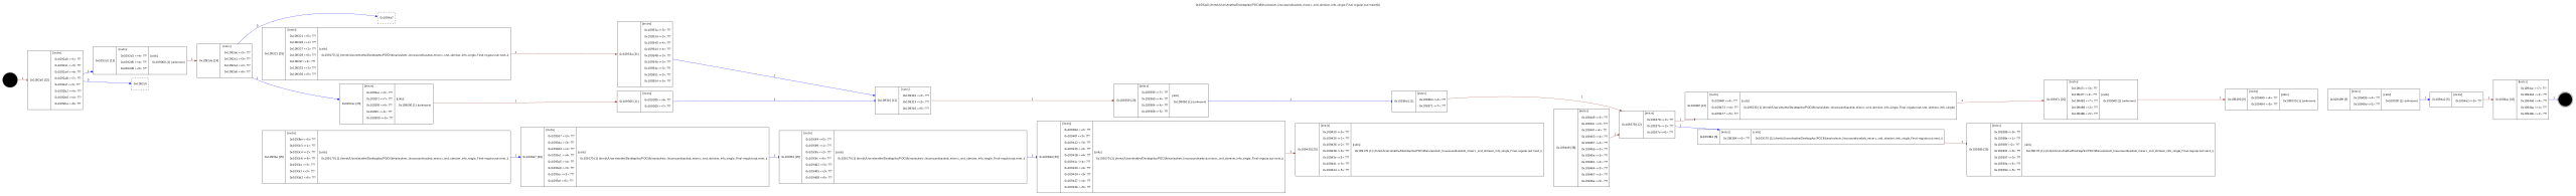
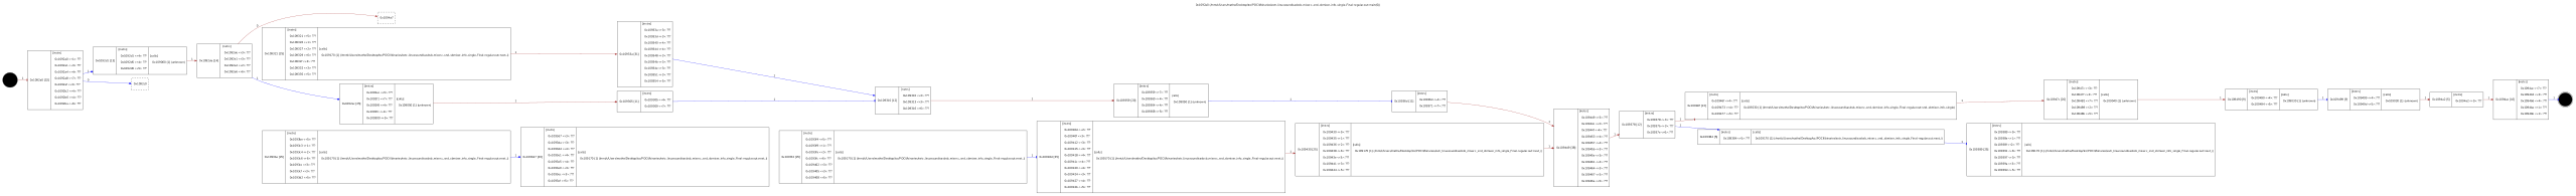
  digraph {
    fontname=Nunito
    label="0x1092a0 (/mnt/c/Users/mathe/Desktop/tcc/POCII/binaries/extr_linuxsoundisasbsb_mixer.c_snd_sbmixer_info_single_Final-regular.out::main(0))"
    labelloc=t
    rankdir=LR
    node [fontname=Nunito shape=record]
    edge [arrowhead=normal color=brown fontname=Nunito]
    Entry [fillcolor=black height=0.3 shape=circle style=filled width=0.3]
    n2 [label="{\n     0x1092a0 [32]\l\n     | [instrs]\l\n     &nbsp;&nbsp;0x1092a0 \<+1\>: ???\l\n     &nbsp;&nbsp;0x1092a1 \<+3\>: ???\l\n     &nbsp;&nbsp;0x1092a4 \<+4\>: ???\l\n     &nbsp;&nbsp;0x1092a8 \<+7\>: ???\l\n     &nbsp;&nbsp;0x1092af \<+3\>: ???\l\n     &nbsp;&nbsp;0x1092b2 \<+4\>: ???\l\n     &nbsp;&nbsp;0x1092b6 \<+4\>: ???\l\n     &nbsp;&nbsp;0x1092ba \<+6\>: ???\l\n  }"]
    n3 [label="{\n     0x1092d1 [13]\l\n     | [instrs]\l\n     &nbsp;&nbsp;0x1092d1 \<+4\>: ???\l\n     &nbsp;&nbsp;0x1092d5 \<+4\>: ???\l\n     &nbsp;&nbsp;0x1092d9 \<+5\>: ???\l\n     | [calls]\l\n     &nbsp;&nbsp;0x109060 \{1\} (unknown)\l\n  }"]
    n4 [label="{\n     0x1092c0\l\n  }" style=dashed]
    n5 [label="{\n     0x1092de [14]\l\n     | [instrs]\l\n     &nbsp;&nbsp;0x1092de \<+3\>: ???\l\n     &nbsp;&nbsp;0x1092e1 \<+3\>: ???\l\n     &nbsp;&nbsp;0x1092e4 \<+2\>: ???\l\n     &nbsp;&nbsp;0x1092e6 \<+6\>: ???\l\n  }"]
    n6 [label="{\n     0x1094a7\l\n  }" style=dashed]
    n7 [label="{\n     0x1092ec [25]\l\n     | [instrs]\l\n     &nbsp;&nbsp;0x1092ec \<+5\>: ???\l\n     &nbsp;&nbsp;0x1092f1 \<+7\>: ???\l\n     &nbsp;&nbsp;0x1092f8 \<+4\>: ???\l\n     &nbsp;&nbsp;0x1092fc \<+4\>: ???\l\n     &nbsp;&nbsp;0x109300 \<+5\>: ???\l\n     | [calls]\l\n     &nbsp;&nbsp;0x109050 \{1\} (unknown)\l\n  }"]
    n8 [label="{\n     0x109305 [11]\l\n     | [instrs]\l\n     &nbsp;&nbsp;0x109305 \<+4\>: ???\l\n     &nbsp;&nbsp;0x109309 \<+7\>: ???\l\n  }"]
    n9 [label="{\n     0x109310 [12]\l\n     | [instrs]\l\n     &nbsp;&nbsp;0x109310 \<+3\>: ???\l\n     &nbsp;&nbsp;0x109313 \<+3\>: ???\l\n     &nbsp;&nbsp;0x109316 \<+6\>: ???\l\n  }"]
    Exit [fillcolor=black height=0.3 peripheries=2 shape=circle style=filled width=0.3]
    n11 [label="{\n     0x109359 [20]\l\n     | [instrs]\l\n     &nbsp;&nbsp;0x109359 \<+7\>: ???\l\n     &nbsp;&nbsp;0x109360 \<+4\>: ???\l\n     &nbsp;&nbsp;0x109364 \<+4\>: ???\l\n     &nbsp;&nbsp;0x109368 \<+5\>: ???\l\n     | [calls]\l\n     &nbsp;&nbsp;0x109050 \{1\} (unknown)\l\n  }"]
    n12 [label="{\n     0x10936d [11]\l\n     | [instrs]\l\n     &nbsp;&nbsp;0x10936d \<+4\>: ???\l\n     &nbsp;&nbsp;0x109371 \<+7\>: ???\l\n  }"]
    n13 [label="{\n     0x109378 [12]\l\n     | [instrs]\l\n     &nbsp;&nbsp;0x109378 \<+3\>: ???\l\n     &nbsp;&nbsp;0x10937b \<+3\>: ???\l\n     &nbsp;&nbsp;0x10937e \<+6\>: ???\l\n  }"]
    n14 [label="{\n     0x109321 [25]\l\n     | [instrs]\l\n     &nbsp;&nbsp;0x109321 \<+5\>: ???\l\n     &nbsp;&nbsp;0x109326 \<+1\>: ???\l\n     &nbsp;&nbsp;0x109327 \<+2\>: ???\l\n     &nbsp;&nbsp;0x109329 \<+6\>: ???\l\n     &nbsp;&nbsp;0x10932f \<+3\>: ???\l\n     &nbsp;&nbsp;0x109332 \<+3\>: ???\l\n     &nbsp;&nbsp;0x109335 \<+5\>: ???\l\n     | [calls]\l\n     &nbsp;&nbsp;0x109170 \{1\} (/mnt/c/Users/mathe/Desktop/tcc/POCII/binaries/extr_linuxsoundisasbsb_mixer.c_snd_sbmixer_info_single_Final-regular.out::next_i)\l\n  }"]
    n15 [label="{\n     0x10933a [31]\l\n     | [instrs]\l\n     &nbsp;&nbsp;0x10933a \<+3\>: ???\l\n     &nbsp;&nbsp;0x10933d \<+3\>: ???\l\n     &nbsp;&nbsp;0x109340 \<+4\>: ???\l\n     &nbsp;&nbsp;0x109344 \<+4\>: ???\l\n     &nbsp;&nbsp;0x109348 \<+3\>: ???\l\n     &nbsp;&nbsp;0x10934b \<+3\>: ???\l\n     &nbsp;&nbsp;0x10934e \<+3\>: ???\l\n     &nbsp;&nbsp;0x109351 \<+3\>: ???\l\n     &nbsp;&nbsp;0x109354 \<+5\>: ???\l\n  }"]
    n16 [label="{\n     0x10946f [13]\l\n     | [instrs]\l\n     &nbsp;&nbsp;0x10946f \<+4\>: ???\l\n     &nbsp;&nbsp;0x109473 \<+4\>: ???\l\n     &nbsp;&nbsp;0x109477 \<+5\>: ???\l\n     | [calls]\l\n     &nbsp;&nbsp;0x109230 \{1\} (/mnt/c/Users/mathe/Desktop/tcc/POCII/binaries/extr_linuxsoundisasbsb_mixer.c_snd_sbmixer_info_single_Final-regular.out::snd_sbmixer_info_single)\l\n  }"]
    n17 [label="{\n     0x109384 [5]\l\n     | [instrs]\l\n     &nbsp;&nbsp;0x109384 \<+5\>: ???\l\n     | [calls]\l\n     &nbsp;&nbsp;0x109170 \{1\} (/mnt/c/Users/mathe/Desktop/tcc/POCII/binaries/extr_linuxsoundisasbsb_mixer.c_snd_sbmixer_info_single_Final-regular.out::next_i)\l\n  }"]
    n18 [label="{\n     0x10947c [20]\l\n     | [instrs]\l\n     &nbsp;&nbsp;0x10947c \<+3\>: ???\l\n     &nbsp;&nbsp;0x10947f \<+3\>: ???\l\n     &nbsp;&nbsp;0x109482 \<+7\>: ???\l\n     &nbsp;&nbsp;0x109489 \<+2\>: ???\l\n     &nbsp;&nbsp;0x10948b \<+5\>: ???\l\n     | [calls]\l\n     &nbsp;&nbsp;0x109040 \{1\} (unknown)\l\n  }"]
    n19 [label="{\n     0x109389 [25]\l\n     | [instrs]\l\n     &nbsp;&nbsp;0x109389 \<+5\>: ???\l\n     &nbsp;&nbsp;0x10938e \<+1\>: ???\l\n     &nbsp;&nbsp;0x10938f \<+2\>: ???\l\n     &nbsp;&nbsp;0x109391 \<+6\>: ???\l\n     &nbsp;&nbsp;0x109397 \<+3\>: ???\l\n     &nbsp;&nbsp;0x10939a \<+3\>: ???\l\n     &nbsp;&nbsp;0x10939d \<+5\>: ???\l\n     | [calls]\l\n     &nbsp;&nbsp;0x109170 \{1\} (/mnt/c/Users/mathe/Desktop/tcc/POCII/binaries/extr_linuxsoundisasbsb_mixer.c_snd_sbmixer_info_single_Final-regular.out::next_i)\l\n  }"]
    n20 [label="{\n     0x109490 [9]\l\n     | [instrs]\l\n     &nbsp;&nbsp;0x109490 \<+4\>: ???\l\n     &nbsp;&nbsp;0x109494 \<+5\>: ???\l\n     | [calls]\l\n     &nbsp;&nbsp;0x109030 \{1\} (unknown)\l\n  }"]
    n21 [label="{\n     0x1093be [25]\l\n     | [instrs]\l\n     &nbsp;&nbsp;0x1093be \<+5\>: ???\l\n     &nbsp;&nbsp;0x1093c3 \<+1\>: ???\l\n     &nbsp;&nbsp;0x1093c4 \<+2\>: ???\l\n     &nbsp;&nbsp;0x1093c6 \<+6\>: ???\l\n     &nbsp;&nbsp;0x1093cc \<+3\>: ???\l\n     &nbsp;&nbsp;0x1093cf \<+3\>: ???\l\n     &nbsp;&nbsp;0x1093d2 \<+5\>: ???\l\n     | [calls]\l\n     &nbsp;&nbsp;0x109170 \{1\} (/mnt/c/Users/mathe/Desktop/tcc/POCII/binaries/extr_linuxsoundisasbsb_mixer.c_snd_sbmixer_info_single_Final-regular.out::next_i)\l\n  }"]
    n22 [label="{\n     0x1093d7 [29]\l\n     | [instrs]\l\n     &nbsp;&nbsp;0x1093d7 \<+3\>: ???\l\n     &nbsp;&nbsp;0x1093da \<+3\>: ???\l\n     &nbsp;&nbsp;0x1093dd \<+4\>: ???\l\n     &nbsp;&nbsp;0x1093e1 \<+4\>: ???\l\n     &nbsp;&nbsp;0x1093e5 \<+4\>: ???\l\n     &nbsp;&nbsp;0x1093e9 \<+3\>: ???\l\n     &nbsp;&nbsp;0x1093ec \<+3\>: ???\l\n     &nbsp;&nbsp;0x1093ef \<+5\>: ???\l\n     | [calls]\l\n     &nbsp;&nbsp;0x109170 \{1\} (/mnt/c/Users/mathe/Desktop/tcc/POCII/binaries/extr_linuxsoundisasbsb_mixer.c_snd_sbmixer_info_single_Final-regular.out::next_i)\l\n  }"]
    n23 [label="{\n     0x1093f4 [25]\l\n     | [instrs]\l\n     &nbsp;&nbsp;0x1093f4 \<+5\>: ???\l\n     &nbsp;&nbsp;0x1093f9 \<+1\>: ???\l\n     &nbsp;&nbsp;0x1093fa \<+2\>: ???\l\n     &nbsp;&nbsp;0x1093fc \<+6\>: ???\l\n     &nbsp;&nbsp;0x109402 \<+3\>: ???\l\n     &nbsp;&nbsp;0x109405 \<+3\>: ???\l\n     &nbsp;&nbsp;0x109408 \<+5\>: ???\l\n     | [calls]\l\n     &nbsp;&nbsp;0x109170 \{1\} (/mnt/c/Users/mathe/Desktop/tcc/POCII/binaries/extr_linuxsoundisasbsb_mixer.c_snd_sbmixer_info_single_Final-regular.out::next_i)\l\n  }"]
    n24 [label="{\n     0x10940d [35]\l\n     | [instrs]\l\n     &nbsp;&nbsp;0x10940d \<+2\>: ???\l\n     &nbsp;&nbsp;0x10940f \<+3\>: ???\l\n     &nbsp;&nbsp;0x109412 \<+3\>: ???\l\n     &nbsp;&nbsp;0x109415 \<+3\>: ???\l\n     &nbsp;&nbsp;0x109418 \<+4\>: ???\l\n     &nbsp;&nbsp;0x10941c \<+4\>: ???\l\n     &nbsp;&nbsp;0x109420 \<+4\>: ???\l\n     &nbsp;&nbsp;0x109424 \<+3\>: ???\l\n     &nbsp;&nbsp;0x109427 \<+4\>: ???\l\n     &nbsp;&nbsp;0x10942b \<+5\>: ???\l\n     | [calls]\l\n     &nbsp;&nbsp;0x109170 \{1\} (/mnt/c/Users/mathe/Desktop/tcc/POCII/binaries/extr_linuxsoundisasbsb_mixer.c_snd_sbmixer_info_single_Final-regular.out::next_i)\l\n  }"]
    n25 [label="{\n     0x109430 [25]\l\n     | [instrs]\l\n     &nbsp;&nbsp;0x109430 \<+5\>: ???\l\n     &nbsp;&nbsp;0x109435 \<+1\>: ???\l\n     &nbsp;&nbsp;0x109436 \<+2\>: ???\l\n     &nbsp;&nbsp;0x109438 \<+6\>: ???\l\n     &nbsp;&nbsp;0x10943e \<+3\>: ???\l\n     &nbsp;&nbsp;0x109441 \<+3\>: ???\l\n     &nbsp;&nbsp;0x109444 \<+5\>: ???\l\n     | [calls]\l\n     &nbsp;&nbsp;0x109170 \{1\} (/mnt/c/Users/mathe/Desktop/tcc/POCII/binaries/extr_linuxsoundisasbsb_mixer.c_snd_sbmixer_info_single_Final-regular.out::next_i)\l\n  }"]
    n26 [label="{\n     0x109449 [38]\l\n     | [instrs]\l\n     &nbsp;&nbsp;0x109449 \<+3\>: ???\l\n     &nbsp;&nbsp;0x10944c \<+3\>: ???\l\n     &nbsp;&nbsp;0x10944f \<+4\>: ???\l\n     &nbsp;&nbsp;0x109453 \<+4\>: ???\l\n     &nbsp;&nbsp;0x109457 \<+4\>: ???\l\n     &nbsp;&nbsp;0x10945b \<+3\>: ???\l\n     &nbsp;&nbsp;0x10945e \<+3\>: ???\l\n     &nbsp;&nbsp;0x109461 \<+3\>: ???\l\n     &nbsp;&nbsp;0x109464 \<+3\>: ???\l\n     &nbsp;&nbsp;0x109467 \<+3\>: ???\l\n     &nbsp;&nbsp;0x10946a \<+5\>: ???\l\n  }"]
    n27 [label="{\n     0x109499 [9]\l\n     | [instrs]\l\n     &nbsp;&nbsp;0x109499 \<+4\>: ???\l\n     &nbsp;&nbsp;0x10949d \<+5\>: ???\l\n     | [calls]\l\n     &nbsp;&nbsp;0x109030 \{1\} (unknown)\l\n  }"]
    n28 [label="{\n     0x1094a2 [5]\l\n     | [instrs]\l\n     &nbsp;&nbsp;0x1094a2 \<+5\>: ???\l\n  }"]
    n29 [label="{\n     0x1094ac [16]\l\n     | [instrs]\l\n     &nbsp;&nbsp;0x1094ac \<+7\>: ???\l\n     &nbsp;&nbsp;0x1094b3 \<+3\>: ???\l\n     &nbsp;&nbsp;0x1094b6 \<+4\>: ???\l\n     &nbsp;&nbsp;0x1094ba \<+1\>: ???\l\n     &nbsp;&nbsp;0x1094bb \<+1\>: ???\l\n  }"]
    Entry -> n2 [arrowhead=tee label=" 1"]
    n2 -> n3 [arrowhead=diamond color=blue label=" 1"]
    n2 -> n4 [arrowhead=diamond color=blue label=" 0"]
    n3 -> n5 [label=" 1"]
-   n5 -> n6 [color=blue label=" 0"]
+   n5 -> n6 [label=" 0"]
    n5 -> n7 [arrowhead=diamond color=blue label=" 1"]
    n7 -> n8 [arrowhead=diamond label=" 1"]
    n8 -> n9 [arrowhead=tee color=blue label=" 1"]
    n9 -> n11 [arrowhead=diamond label=" 1"]
    n11 -> n12 [arrowhead=tee color=blue label=" 1"]
-   n12 -> n13 [label=" 1"]
+   n12 -> n26 [label=" 1"]
    n13 -> n16 [arrowhead=tee label=" 1"]
    n13 -> n17 [color=blue label=" 1"]
    n14 -> n15 [label=" 1"]
    n15 -> n9 [color=blue label=" 1"]
    n16 -> n18 [label=" 1"]
-   n17 -> n19 [arrowhead=tee label=" 1"]
+   n17 -> n19 [arrowhead=tee color=blue label=" 1"]
    n18 -> n20 [label=" 1"]
+   n20 -> n27 [arrowhead=tee color=blue label=" 1"]
    n21 -> n22 [arrowhead=diamond color=blue label=" 1"]
-   n22 -> n23 [arrowhead=tee color=blue label=" 1"]
    n23 -> n24 [arrowhead=tee color=blue label=" 1"]
    n24 -> n25 [label=" 1"]
+   n25 -> n26 [arrowhead=diamond label=" 1"]
    n26 -> n13 [label=" 1"]
-   n27 -> n28 [arrowhead=diamond color=blue label=" 1"]
+   n27 -> n28 [arrowhead=diamond label=" 1"]
    n28 -> n29 [label=" 1"]
    n29 -> Exit [arrowhead=tee color=blue label=" 1"]
  }
